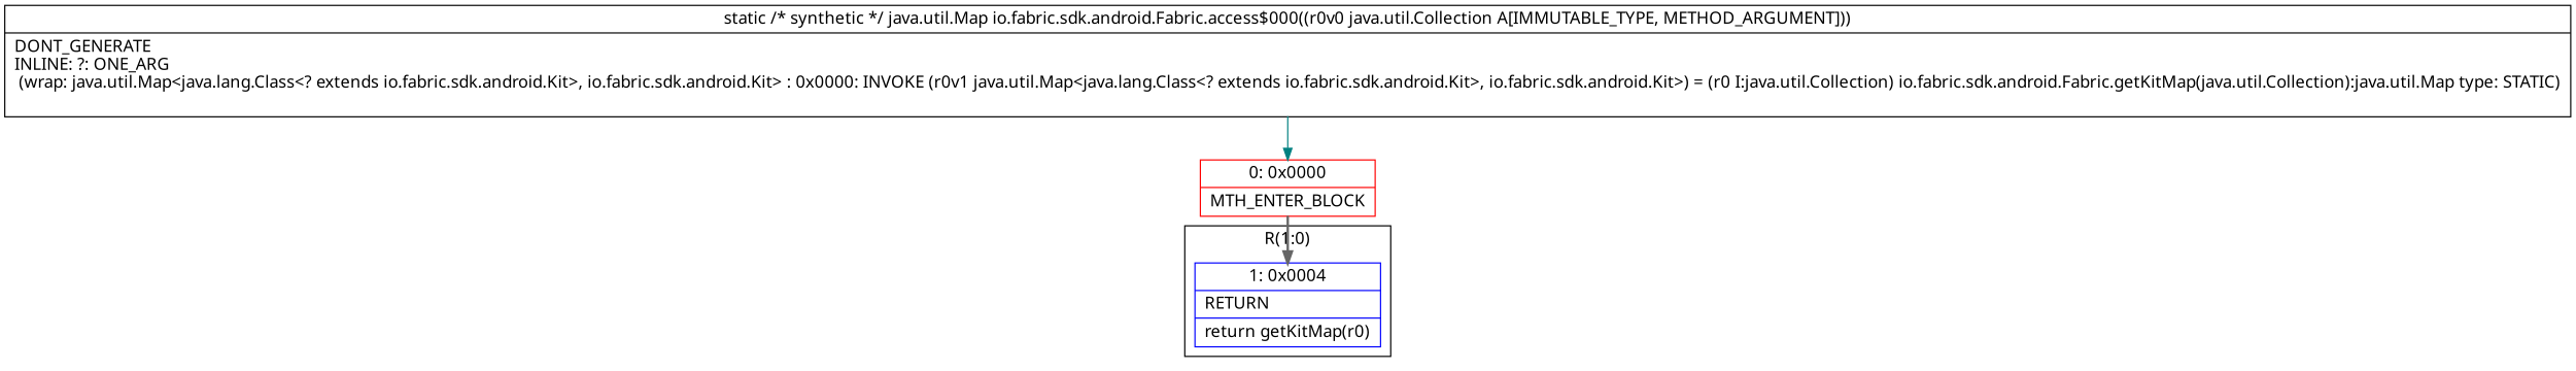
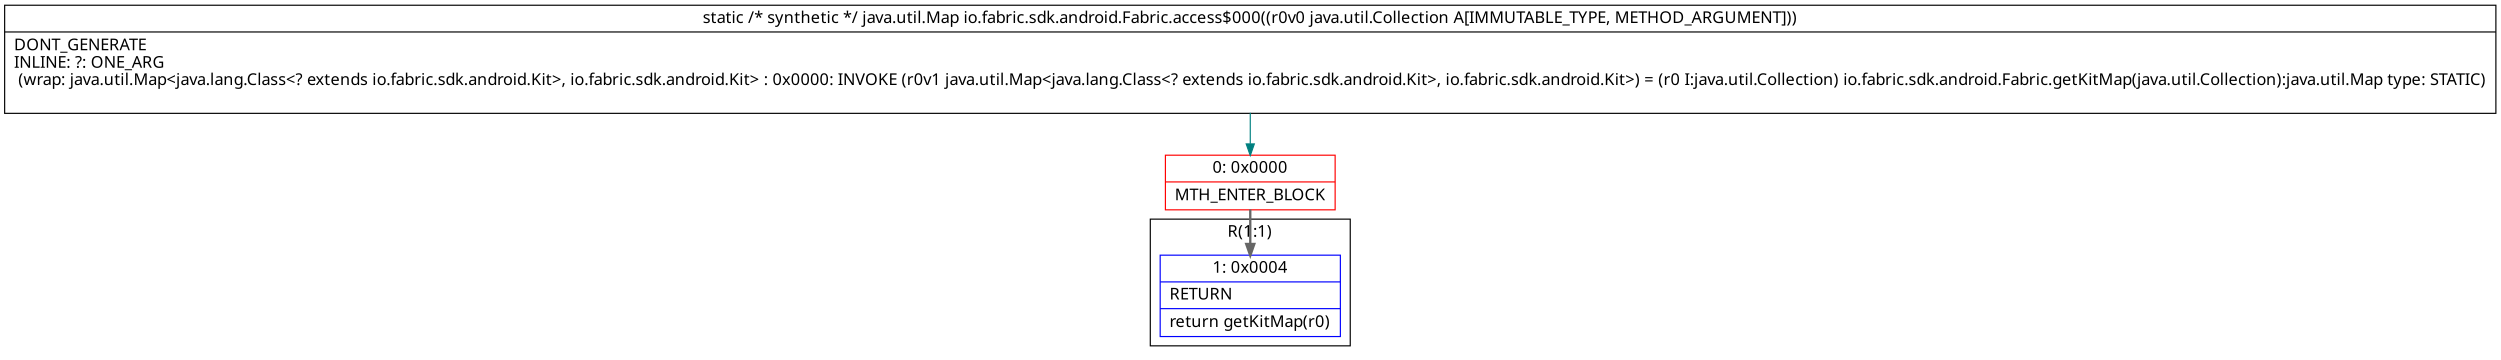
  digraph {
    fontname="Noto Sans"
    node [shape=record fontname="Noto Sans"]
    edge [arrowhead=normal fontname="Noto Sans"]
    n1 [color=blue label="{1\:\ 0x0004|RETURN\l|return getKitMap(r0)\l}"]
    n2 [color=red label="{0\:\ 0x0000|MTH_ENTER_BLOCK\l}"]
    n3 [label="{static \/* synthetic *\/ java.util.Map io.fabric.sdk.android.Fabric.access$000((r0v0 java.util.Collection A[IMMUTABLE_TYPE, METHOD_ARGUMENT]))  | DONT_GENERATE\lINLINE: ?: ONE_ARG  \l  (wrap: java.util.Map\<java.lang.Class\<? extends io.fabric.sdk.android.Kit\>, io.fabric.sdk.android.Kit\> : 0x0000: INVOKE  (r0v1 java.util.Map\<java.lang.Class\<? extends io.fabric.sdk.android.Kit\>, io.fabric.sdk.android.Kit\>) = (r0 I:java.util.Collection) io.fabric.sdk.android.Fabric.getKitMap(java.util.Collection):java.util.Map type: STATIC)\l\l}"]
    subgraph cluster_1 {
-     label="R(1:0)"
+     label="R(1:1)"
      n1
    }
    n2 -> n1 [color=gray40 style=bold]
    n3 -> n2 [color=teal style=solid]
  }
